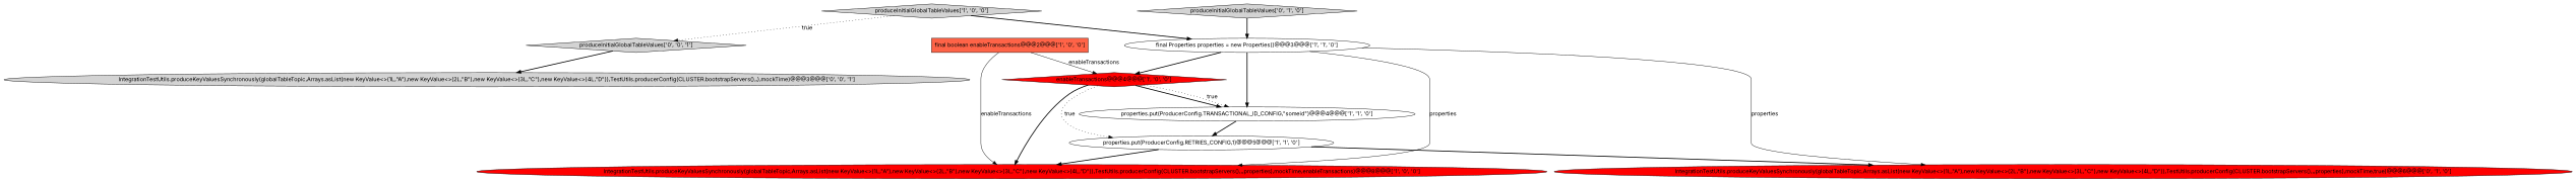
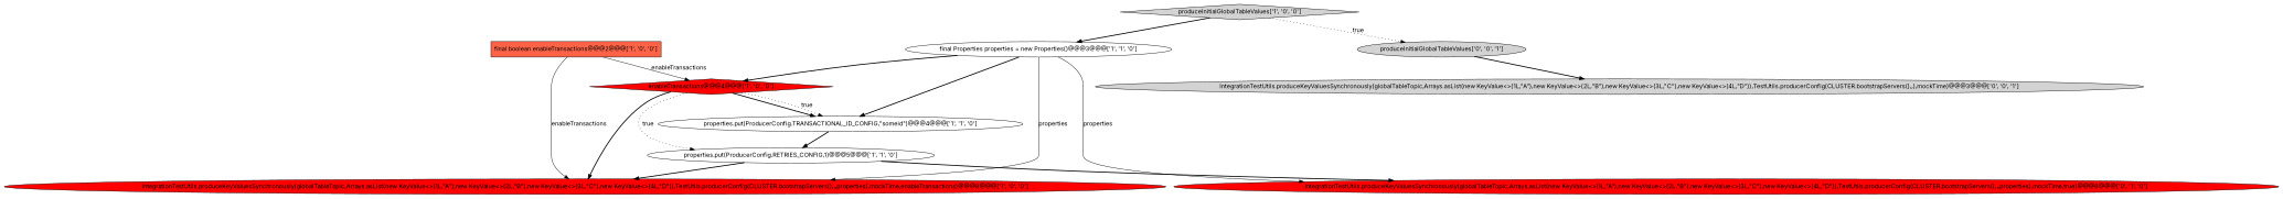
  digraph {
    fontname=Inter
    node [fillcolor=lightgray fontname=Inter shape=ellipse style=filled]
    edge [fontname=Inter style=bold]
    n1 [label="IntegrationTestUtils.produceKeyValuesSynchronously(globalTableTopic,Arrays.asList(new KeyValue<>(1L,\"A\"),new KeyValue<>(2L,\"B\"),new KeyValue<>(3L,\"C\"),new KeyValue<>(4L,\"D\")),TestUtils.producerConfig(CLUSTER.bootstrapServers(),,),mockTime)@@@3@@@['0', '0', '1']"]
    n2 [fillcolor=red label="IntegrationTestUtils.produceKeyValuesSynchronously(globalTableTopic,Arrays.asList(new KeyValue<>(1L,\"A\"),new KeyValue<>(2L,\"B\"),new KeyValue<>(3L,\"C\"),new KeyValue<>(4L,\"D\")),TestUtils.producerConfig(CLUSTER.bootstrapServers(),,,properties),mockTime,enableTransactions)@@@8@@@['1', '0', '0']"]
    n3 [fillcolor=red label="enableTransactions@@@4@@@['1', '0', '0']" shape=diamond]
    n4 [fillcolor=white label="properties.put(ProducerConfig.TRANSACTIONAL_ID_CONFIG,\"someid\")@@@4@@@['1', '1', '0']"]
    n5 [fillcolor=white label="properties.put(ProducerConfig.RETRIES_CONFIG,1)@@@5@@@['1', '1', '0']"]
    n6 [fillcolor=red label="IntegrationTestUtils.produceKeyValuesSynchronously(globalTableTopic,Arrays.asList(new KeyValue<>(1L,\"A\"),new KeyValue<>(2L,\"B\"),new KeyValue<>(3L,\"C\"),new KeyValue<>(4L,\"D\")),TestUtils.producerConfig(CLUSTER.bootstrapServers(),,,properties),mockTime,true)@@@6@@@['0', '1', '0']"]
    n7 [fillcolor=tomato label="final boolean enableTransactions@@@2@@@['1', '0', '0']" shape=box]
-   n8 [label="produceInitialGlobalTableValues['0', '1', '0']" shape=diamond]
    n9 [fillcolor=white label="final Properties properties = new Properties()@@@3@@@['1', '1', '0']"]
-   n10 [label="produceInitialGlobalTableValues['0', '0', '1']" shape=diamond]
+   n10 [label="produceInitialGlobalTableValues['0', '0', '1']"]
    n11 [label="produceInitialGlobalTableValues['1', '0', '0']" shape=diamond]
    n3 -> n2
    n3 -> n4
    n3 -> n4 [label=true style=dotted]
    n3 -> n5 [label=true style=dotted]
    n4 -> n5
    n5 -> n2
    n5 -> n6
    n7 -> n2 [label=enableTransactions style=solid]
    n7 -> n3 [label=enableTransactions style=solid]
-   n8 -> n9
    n9 -> n2 [label=properties style=solid]
    n9 -> n3
    n9 -> n4
    n9 -> n6 [label=properties style=solid]
    n10 -> n1
    n11 -> n9
    n11 -> n10 [label=true style=dotted]
  }
